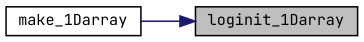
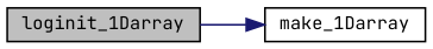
  digraph {
    rankdir=LR
    fontname="JetBrains Mono"
    node [color=black fontname="JetBrains Mono" fontsize=10 shape=record style=filled]
    n1 [fillcolor=grey75 fontcolor=black height=0.2 label=loginit_1Darray width=0.4]
    n2 [fillcolor=white height=0.2 label=make_1Darray width=0.4]
-   n2 -> n1 [color=midnightblue fontname="JetBrains Mono" fontsize=10 labelfontname=Helvetica labelfontsize=10 style=solid]
+   n1 -> n2 [color=midnightblue fontname="JetBrains Mono" fontsize=10 labelfontname=Helvetica labelfontsize=10 style=solid]
  }
